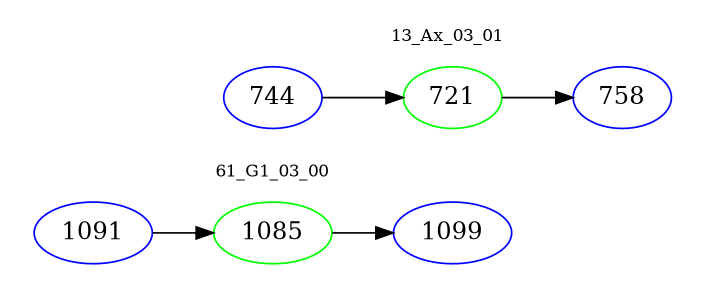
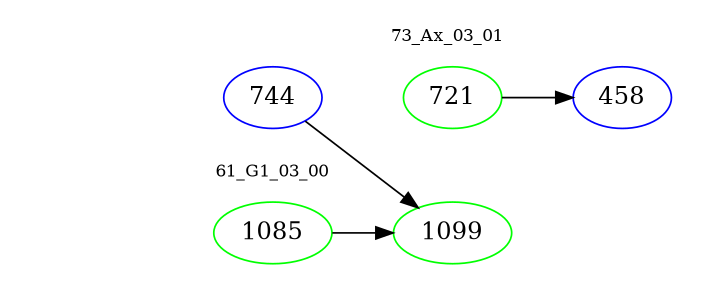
  digraph {
    rankdir=LR
    node [color=blue]
    edge [color=black]
    n1 [label=744]
    n2 [color=green label=721]
-   n3 [label=758]
-   n4 [label=1091]
+   n3 [label=458]
    n5 [color=green label=1085]
-   n6 [label=1099]
+   n6 [color=green label=1099]
    subgraph cluster_1 {
      color=white
      fontsize=10
-     label="13_Ax_03_01"
+     label="73_Ax_03_01"
      n1
      n2
      n3
    }
    subgraph cluster_2 {
      color=white
      fontsize=10
      label="61_G1_03_00"
-     n4
      n5
      n6
    }
-   n1 -> n2
+   n1 -> n6
    n2 -> n3
-   n4 -> n5
    n5 -> n6
  }
